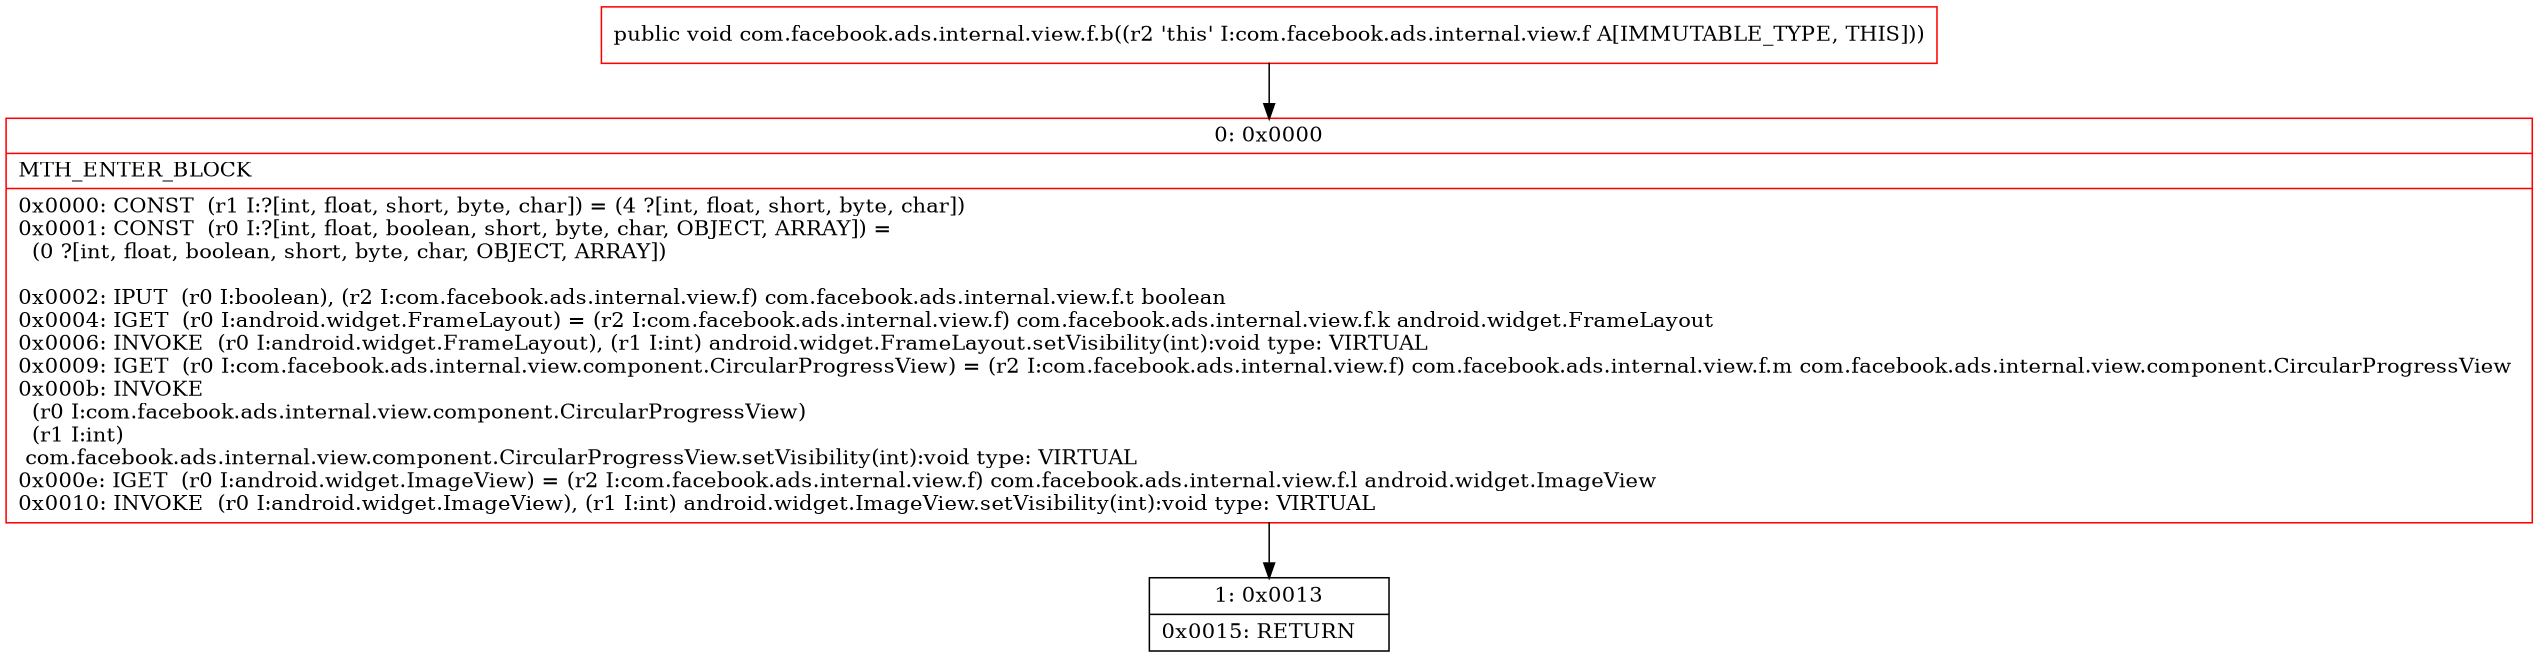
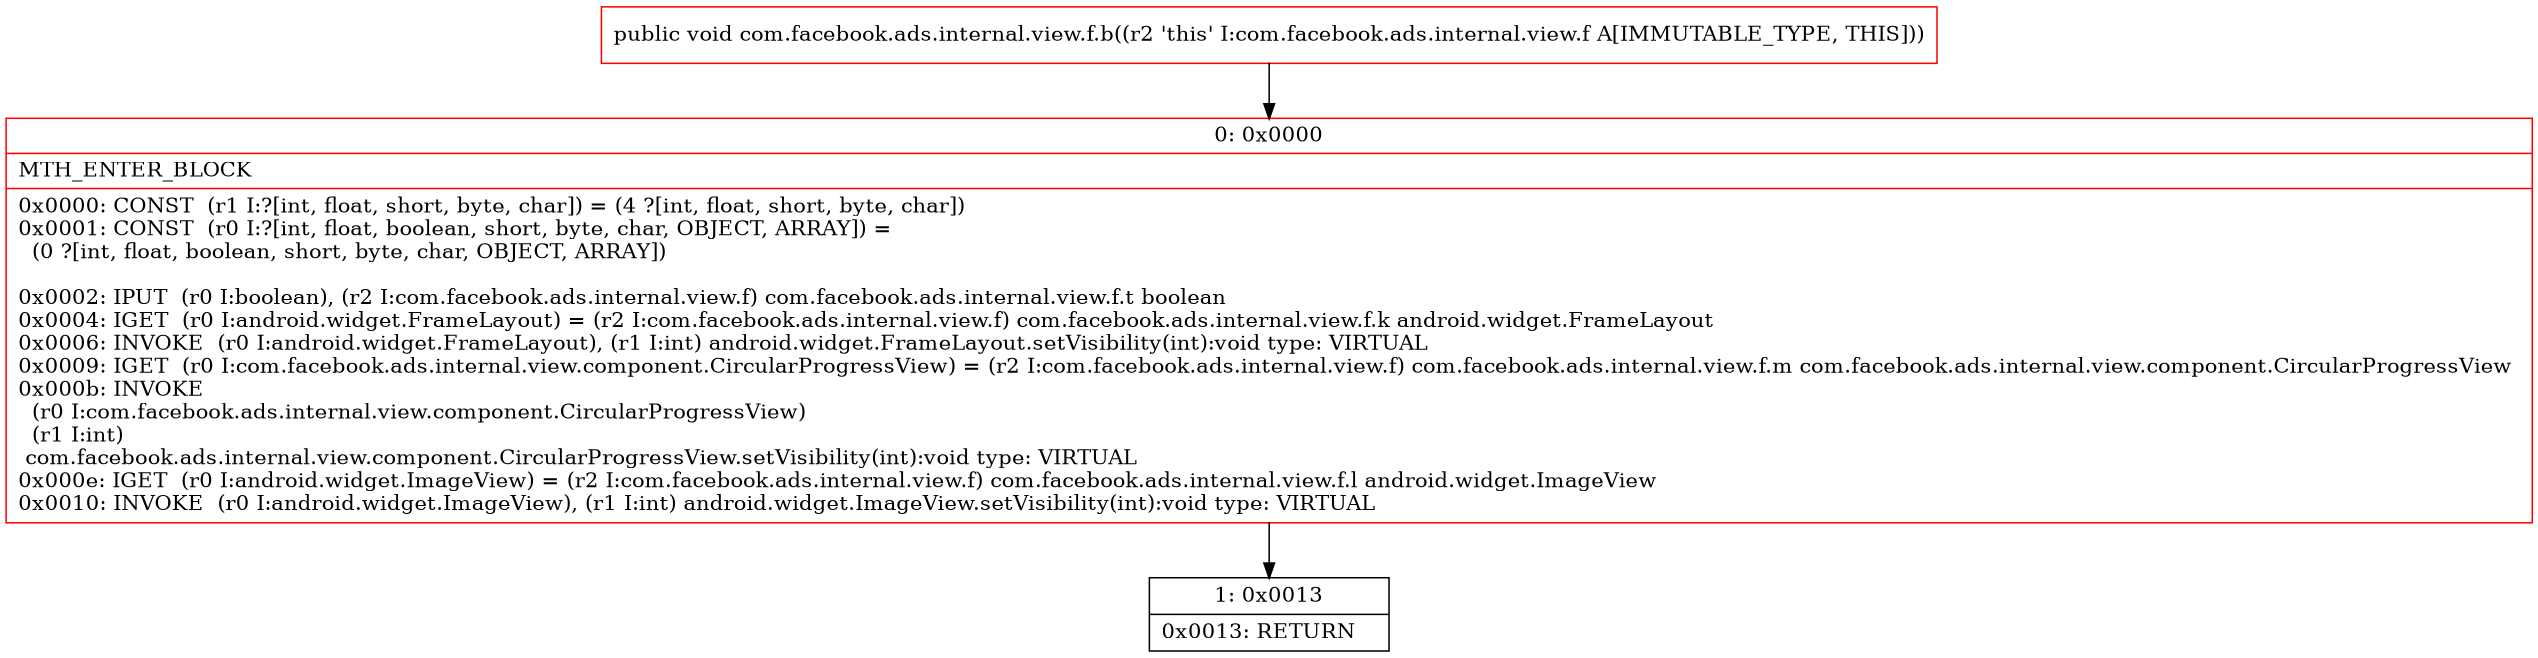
  digraph {
    node [shape=record color=red]
    edge [style=solid]
    n1 [label="{0\:\ 0x0000|MTH_ENTER_BLOCK\l|0x0000: CONST  (r1 I:?[int, float, short, byte, char]) = (4 ?[int, float, short, byte, char]) \l0x0001: CONST  (r0 I:?[int, float, boolean, short, byte, char, OBJECT, ARRAY]) = \l  (0 ?[int, float, boolean, short, byte, char, OBJECT, ARRAY])\l \l0x0002: IPUT  (r0 I:boolean), (r2 I:com.facebook.ads.internal.view.f) com.facebook.ads.internal.view.f.t boolean \l0x0004: IGET  (r0 I:android.widget.FrameLayout) = (r2 I:com.facebook.ads.internal.view.f) com.facebook.ads.internal.view.f.k android.widget.FrameLayout \l0x0006: INVOKE  (r0 I:android.widget.FrameLayout), (r1 I:int) android.widget.FrameLayout.setVisibility(int):void type: VIRTUAL \l0x0009: IGET  (r0 I:com.facebook.ads.internal.view.component.CircularProgressView) = (r2 I:com.facebook.ads.internal.view.f) com.facebook.ads.internal.view.f.m com.facebook.ads.internal.view.component.CircularProgressView \l0x000b: INVOKE  \l  (r0 I:com.facebook.ads.internal.view.component.CircularProgressView)\l  (r1 I:int)\l com.facebook.ads.internal.view.component.CircularProgressView.setVisibility(int):void type: VIRTUAL \l0x000e: IGET  (r0 I:android.widget.ImageView) = (r2 I:com.facebook.ads.internal.view.f) com.facebook.ads.internal.view.f.l android.widget.ImageView \l0x0010: INVOKE  (r0 I:android.widget.ImageView), (r1 I:int) android.widget.ImageView.setVisibility(int):void type: VIRTUAL \l}"]
-   n2 [label="{1\:\ 0x0013|0x0015: RETURN   \l}" color=black]
+   n2 [label="{1\:\ 0x0013|0x0013: RETURN   \l}" color=black]
    n3 [label="{public void com.facebook.ads.internal.view.f.b((r2 'this' I:com.facebook.ads.internal.view.f A[IMMUTABLE_TYPE, THIS])) }"]
    n1 -> n2
    n3 -> n1
  }
